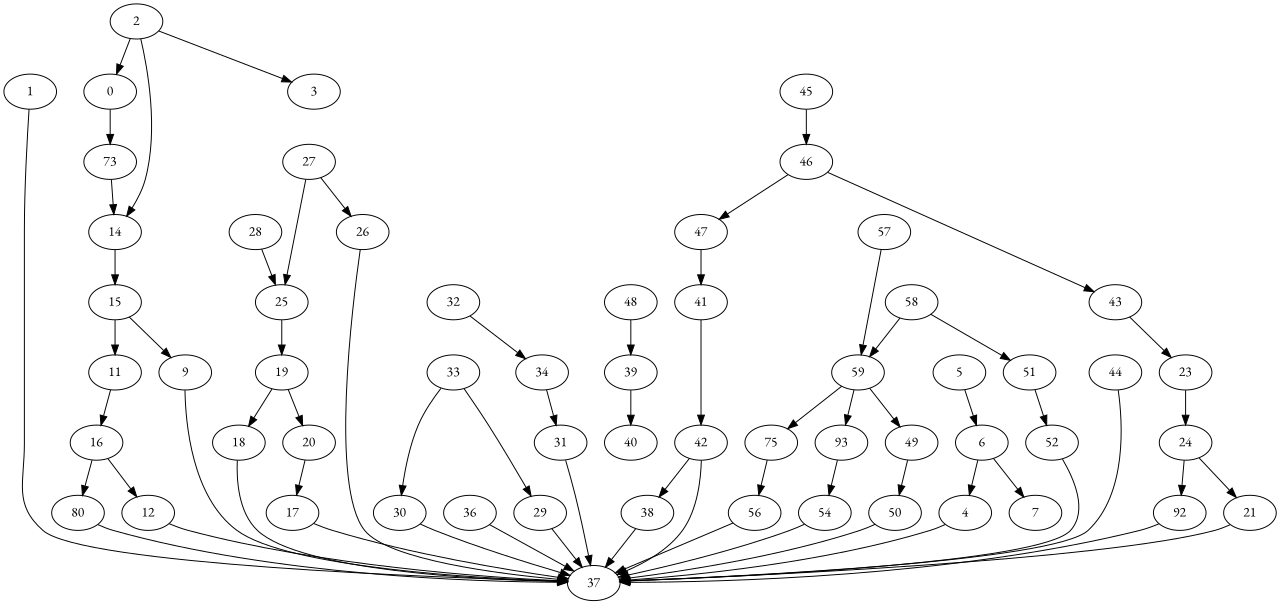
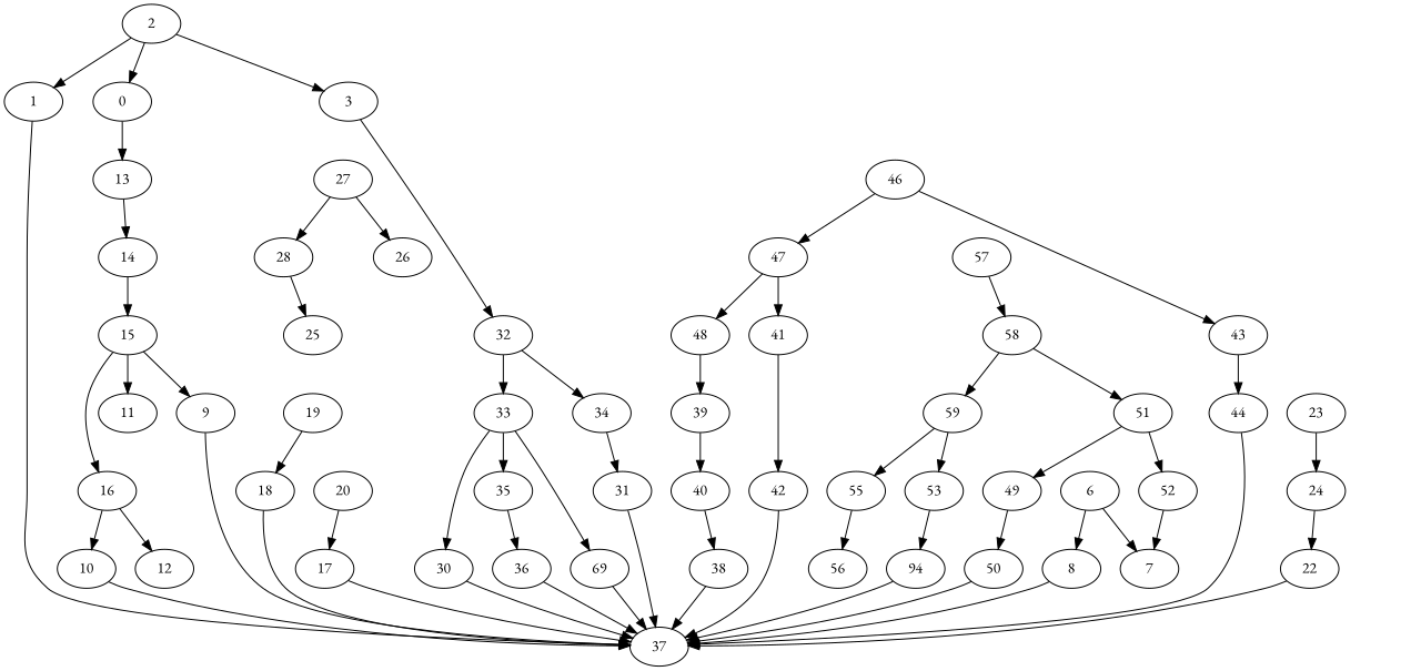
  strict digraph {
    fontname="EB Garamond"
    node [exec=171 fontname="EB Garamond"]
    edge [comm=8 fontname="EB Garamond"]
    0 [exec=188]
-   13 [exec=176 label=73]
+   13 [exec=176]
    14 [exec=105]
    1 [exec=190]
    37 [exec=185]
    2
    3 [exec=151]
    32 [exec=126]
    33 [exec=131]
    34 [exec=95]
-   4 [exec=127]
-   5 [exec=57]
+   4 [exec=127 label=8]
    6 [exec=118]
    7
    9 [exec=143]
-   10 [exec=74 label=80]
+   10 [exec=74]
    11 [exec=59]
    12 [exec=84]
    15 [exec=116]
    16 [exec=161]
    17 [exec=173]
    18 [exec=72]
    19 [exec=138]
    20 [exec=67]
-   21 [exec=187]
-   22 [exec=58 label=92]
+   22 [exec=58]
    23 [exec=100]
    24 [exec=154]
    25 [exec=169]
    26 [exec=140]
    27 [exec=140]
    28 [exec=121]
-   29 [exec=144]
+   29 [exec=144 label=69]
    30 [exec=114]
    31 [exec=166]
+   35 [exec=143]
    36 [exec=97]
    38 [exec=98]
    39 [exec=130]
    40 [exec=197]
    41 [exec=200]
    42 [exec=83]
    43 [exec=157]
    44 [exec=124]
-   45 [exec=182]
    46 [exec=119]
    47 [exec=168]
    48 [exec=138]
    49 [exec=59]
    50 [exec=155]
    51 [exec=89]
    52 [exec=101]
-   53 [exec=51 label=93]
-   54 [exec=172]
-   55 [exec=180 label=75]
+   53 [exec=51]
+   54 [exec=172 label=94]
+   55 [exec=180]
    56 [exec=161]
    57 [exec=193]
    58 [exec=106]
    59 [exec=58]
    0 -> 13 [comm=6]
    13 -> 14 [comm=11]
    14 -> 15 [comm=15]
    1 -> 37 [comm=7]
    2 -> 0 [comm=6]
-   2 -> 14 [comm=7]
+   2 -> 1 [comm=7]
    2 -> 3 [comm=20]
+   3 -> 32 [comm=20]
+   32 -> 33 [comm=11]
    32 -> 34 [comm=13]
    33 -> 29 [comm=7]
    33 -> 30 [comm=18]
+   33 -> 35 [comm=12]
    34 -> 31 [comm=18]
    4 -> 37 [comm=15]
-   5 -> 6 [comm=10]
    6 -> 4 [comm=15]
    6 -> 7 [comm=7]
    9 -> 37 [comm=17]
    10 -> 37 [comm=14]
-   12 -> 37 [comm=13]
    15 -> 9
    15 -> 11 [comm=9]
-   11 -> 16 [comm=18]
+   15 -> 16 [comm=18]
    16 -> 10 [comm=5]
    16 -> 12 [comm=16]
    17 -> 37 [comm=17]
    18 -> 37 [comm=7]
    19 -> 18 [comm=6]
-   19 -> 20 [comm=10]
    20 -> 17 [comm=16]
-   21 -> 37 [comm=19]
    22 -> 37 [comm=17]
    23 -> 24 [comm=6]
-   24 -> 21 [comm=18]
    24 -> 22 [comm=6]
-   25 -> 19 [comm=16]
-   26 -> 37 [comm=20]
    27 -> 26 [comm=18]
-   27 -> 25 [comm=15]
+   27 -> 28 [comm=15]
    28 -> 25 [comm=18]
    29 -> 37 [comm=19]
    30 -> 37 [comm=5]
    31 -> 37 [comm=12]
+   35 -> 36 [comm=9]
    36 -> 37 [comm=5]
    38 -> 37 [comm=15]
    39 -> 40 [comm=16]
-   42 -> 38
+   40 -> 38
    41 -> 42 [comm=19]
    42 -> 37
-   43 -> 23 [comm=17]
+   43 -> 44 [comm=17]
    44 -> 37
-   45 -> 46 [comm=15]
    46 -> 43 [comm=5]
    46 -> 47
    47 -> 41 [comm=9]
+   47 -> 48 [comm=20]
    48 -> 39 [comm=12]
    49 -> 50 [comm=17]
    50 -> 37 [comm=6]
    51 -> 52 [comm=7]
-   52 -> 37
+   52 -> 7
    53 -> 54 [comm=17]
    54 -> 37 [comm=10]
    55 -> 56 [comm=5]
-   56 -> 37 [comm=15]
-   57 -> 59
+   57 -> 58
    58 -> 51
    58 -> 59 [comm=5]
-   59 -> 49 [comm=20]
+   51 -> 49 [comm=20]
    59 -> 53 [comm=14]
    59 -> 55 [comm=14]
  }
